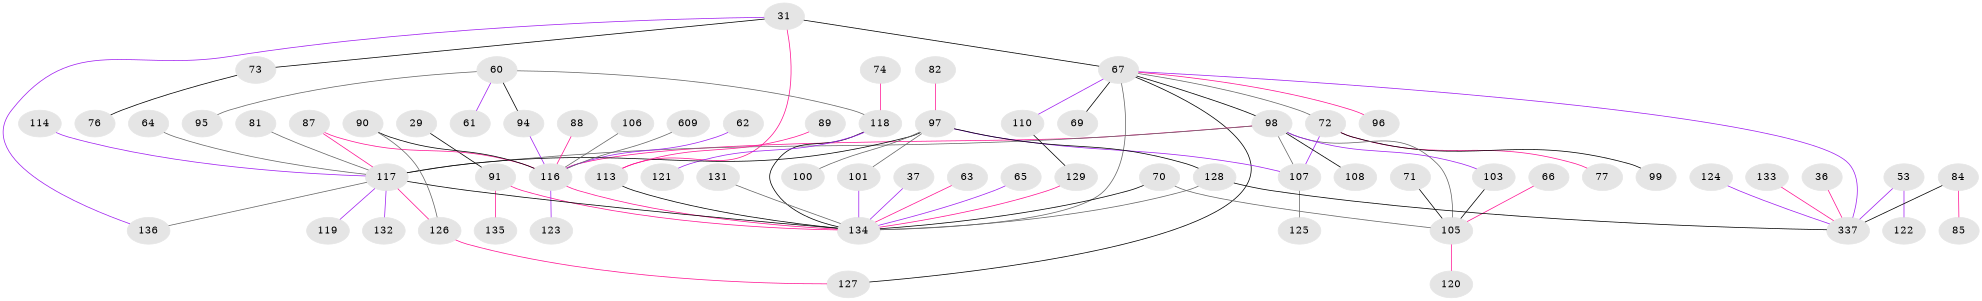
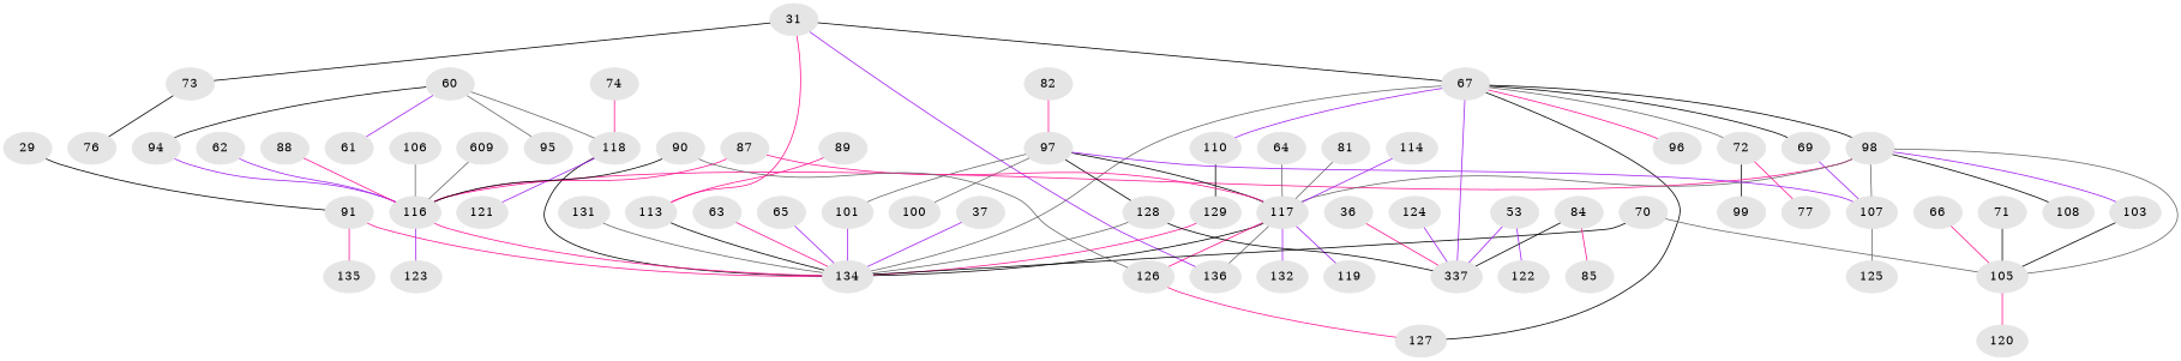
  graph {
    node [color=gray90 style=filled]
    edge [color=black]
    29 [super="+21"]
    91 [super="+20"]
    134 [super="+40+130+78+115"]
    135
    67 [super="+35+19+33+25"]
    n6 [label=337 super="+12+48+27"]
    69
    72 [super="+57"]
    96 [super="+44"]
    98 [super="+49+68"]
    110
    127
    31
    73
    113 [super="+86+111+112+8"]
    136
    76
    36
    37
    60 [super="+26"]
    61
    94
    95
    118 [super="+28"]
    116 [super="+104+24+54"]
    121
    123
    62
    63
    117 [super="+53+56+80"]
    119
    126
    132
    64
    65 [super="+38"]
    105 [super="+58"]
    120
    66
    107
    77
    99
    103
    108
    129
    125
    70
    71
    74
    81
    97 [super="+51+92"]
    100
    101
    128 [super="+15"]
    82
    n55 [label=53]
    122
    84
    85
    87
    88
    89
    90 [super="+55"]
    106 [super="+50"]
    n64 [label=609]
    114
    124
    131
-   133
    29 -- 91
    91 -- 134 [color=deeppink weight=2]
    91 -- 135 [color=deeppink]
    67 -- 134 [color=gray40 weight=7]
    67 -- n6 [color=purple weight=3]
    67 -- 69
    67 -- 72 [color=gray40]
    67 -- 96 [color=deeppink]
    67 -- 98 [weight=3]
    67 -- 110 [color=purple]
    67 -- 127
-   72 -- 107 [color=purple]
+   69 -- 107 [color=purple]
    72 -- 77 [color=deeppink]
    72 -- 99
    98 -- 116 [color=deeppink]
    98 -- 117 [color=gray40 weight=2]
    98 -- 105 [color=gray40]
    98 -- 107 [color=gray40]
    98 -- 103 [color=purple]
    98 -- 108
    110 -- 129
    31 -- 67
    31 -- 73
    31 -- 113 [color=deeppink weight=2]
    31 -- 136 [color=purple]
    73 -- 76
    113 -- 134 [weight=4]
    36 -- n6 [color=deeppink]
    37 -- 134 [color=purple]
    60 -- 61 [color=purple]
    60 -- 94
    60 -- 95 [color=gray40]
    60 -- 118 [color=gray40]
    94 -- 116 [color=purple]
    118 -- 134
    118 -- 121 [color=purple]
    116 -- 134 [color=deeppink weight=3]
    116 -- 123 [color=purple]
    62 -- 116 [color=purple]
    63 -- 134 [color=deeppink]
    117 -- 134 [weight=2]
    117 -- 136 [color=gray40]
    117 -- 119 [color=purple]
    117 -- 126 [color=deeppink]
    117 -- 132 [color=purple]
    126 -- 127 [color=deeppink]
    64 -- 117 [color=gray40]
    65 -- 134 [color=purple]
    105 -- 120 [color=deeppink]
    66 -- 105 [color=deeppink]
    107 -- 125 [color=gray40]
    103 -- 105
    129 -- 134 [color=deeppink]
    70 -- 134
    70 -- 105 [color=gray40]
    71 -- 105
    74 -- 118 [color=deeppink]
    81 -- 117 [color=gray40]
    97 -- 117 [weight=2]
    97 -- 107 [color=purple]
    97 -- 100 [color=gray40]
    97 -- 101 [color=gray40]
    97 -- 128
    101 -- 134 [color=purple]
    128 -- 134 [color=gray40]
    128 -- n6
    82 -- 97 [color=deeppink]
    n55 -- n6 [color=purple]
    n55 -- 122 [color=purple]
    84 -- n6
    84 -- 85 [color=deeppink]
    87 -- 116 [color=deeppink]
    87 -- 117 [color=deeppink]
    88 -- 116 [color=deeppink]
    89 -- 113 [color=deeppink]
    90 -- 116
    90 -- 126 [color=gray40]
    106 -- 116 [color=gray40]
    n64 -- 116 [color=gray40]
    114 -- 117 [color=purple]
    124 -- n6 [color=purple]
    131 -- 134 [color=gray40]
-   133 -- n6 [color=deeppink]
  }
